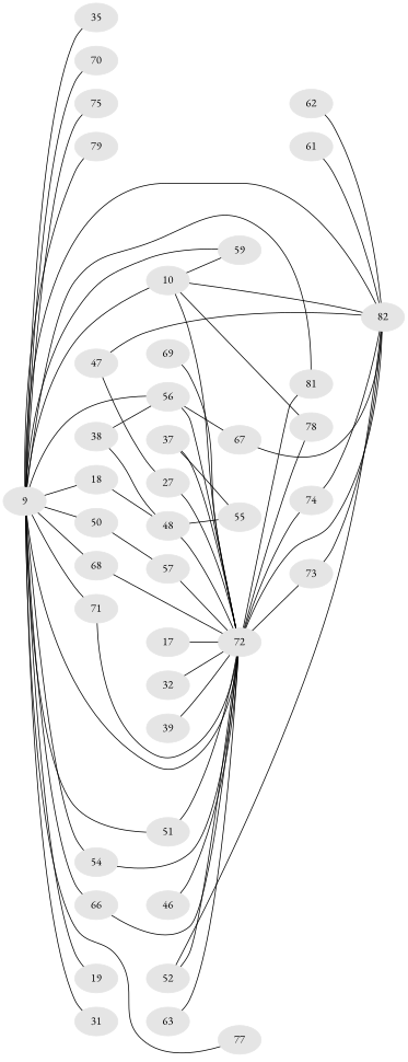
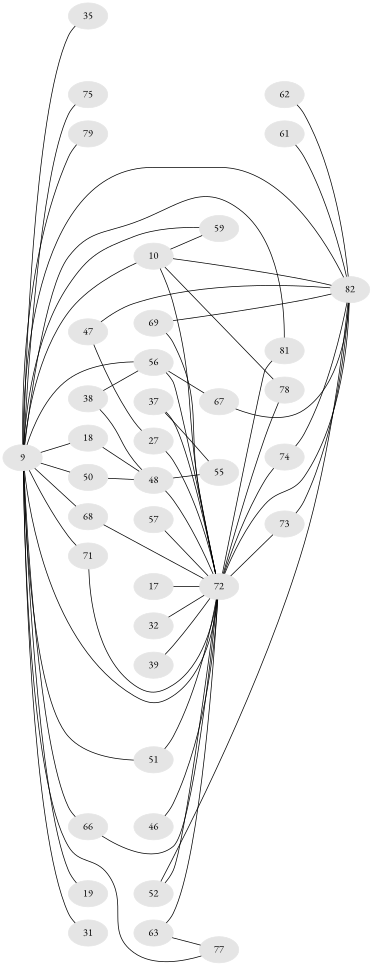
  graph {
    fontname="EB Garamond"
    rankdir=LR
    node [color=gray90 fontname="EB Garamond" style=filled]
    edge [fontname="EB Garamond"]
    9 [super="+4+5"]
    10 [super="+8"]
    18
    19
    31
    35
    50
    51
-   54 [super="+41+13"]
    56 [super="+21+34+43"]
    59
    66
    68 [super="+12+26+64"]
-   70
    71 [super="+11+44+49"]
    72 [super="+33+7+28+42"]
    75
    77
    79 [super="+45"]
    81 [super="+40"]
    82 [super="+80+76+58+14+25"]
    78
    48 [super="+20+22"]
    57
    67
    73 [super="+24"]
    74
    17
    55
    27
    32
    37 [super="+29"]
    38
    39
    46
    47 [super="+23"]
    52 [super="+36"]
    62
    63
    n40 [label=61]
    69 [super="+60"]
    9 -- 10 [weight=8]
    9 -- 18 [weight=2]
    9 -- 19 [weight=2]
    9 -- 31 [weight=2]
    9 -- 35 [weight=2]
    9 -- 50 [weight=2]
    9 -- 51
-   9 -- 54 [weight=3]
    9 -- 56 [weight=2]
    9 -- 59
    9 -- 66
    9 -- 68 [weight=4]
-   9 -- 70 [weight=2]
    9 -- 71 [weight=3]
    9 -- 72 [weight=15]
    9 -- 75 [weight=2]
    9 -- 77
    9 -- 79 [weight=3]
    9 -- 81 [weight=2]
    9 -- 82 [weight=10]
    10 -- 59
    10 -- 72 [weight=7]
    10 -- 82 [weight=2]
    10 -- 78
    18 -- 48
-   50 -- 57
+   50 -- 48
    51 -- 72
-   54 -- 72 [weight=2]
    56 -- 72 [weight=3]
    56 -- 67
    66 -- 72
    68 -- 72
    71 -- 72 [weight=2]
    72 -- 81
    72 -- 82 [weight=7]
    72 -- 78
    72 -- 73
    72 -- 74
    48 -- 72 [weight=3]
    48 -- 55
    57 -- 72
    67 -- 82
    73 -- 82 [weight=2]
    74 -- 82
    17 -- 72 [weight=2]
    27 -- 72 [weight=2]
    32 -- 72 [weight=2]
    37 -- 72 [weight=3]
    37 -- 55
    38 -- 56
    38 -- 48
    39 -- 72 [weight=2]
    46 -- 72 [weight=2]
    47 -- 82
    47 -- 27 [weight=2]
    52 -- 72 [weight=2]
    52 -- 82
    62 -- 82
    63 -- 72 [weight=2]
+   63 -- 77
    n40 -- 82
    69 -- 72
+   69 -- 82 [weight=2]
  }
